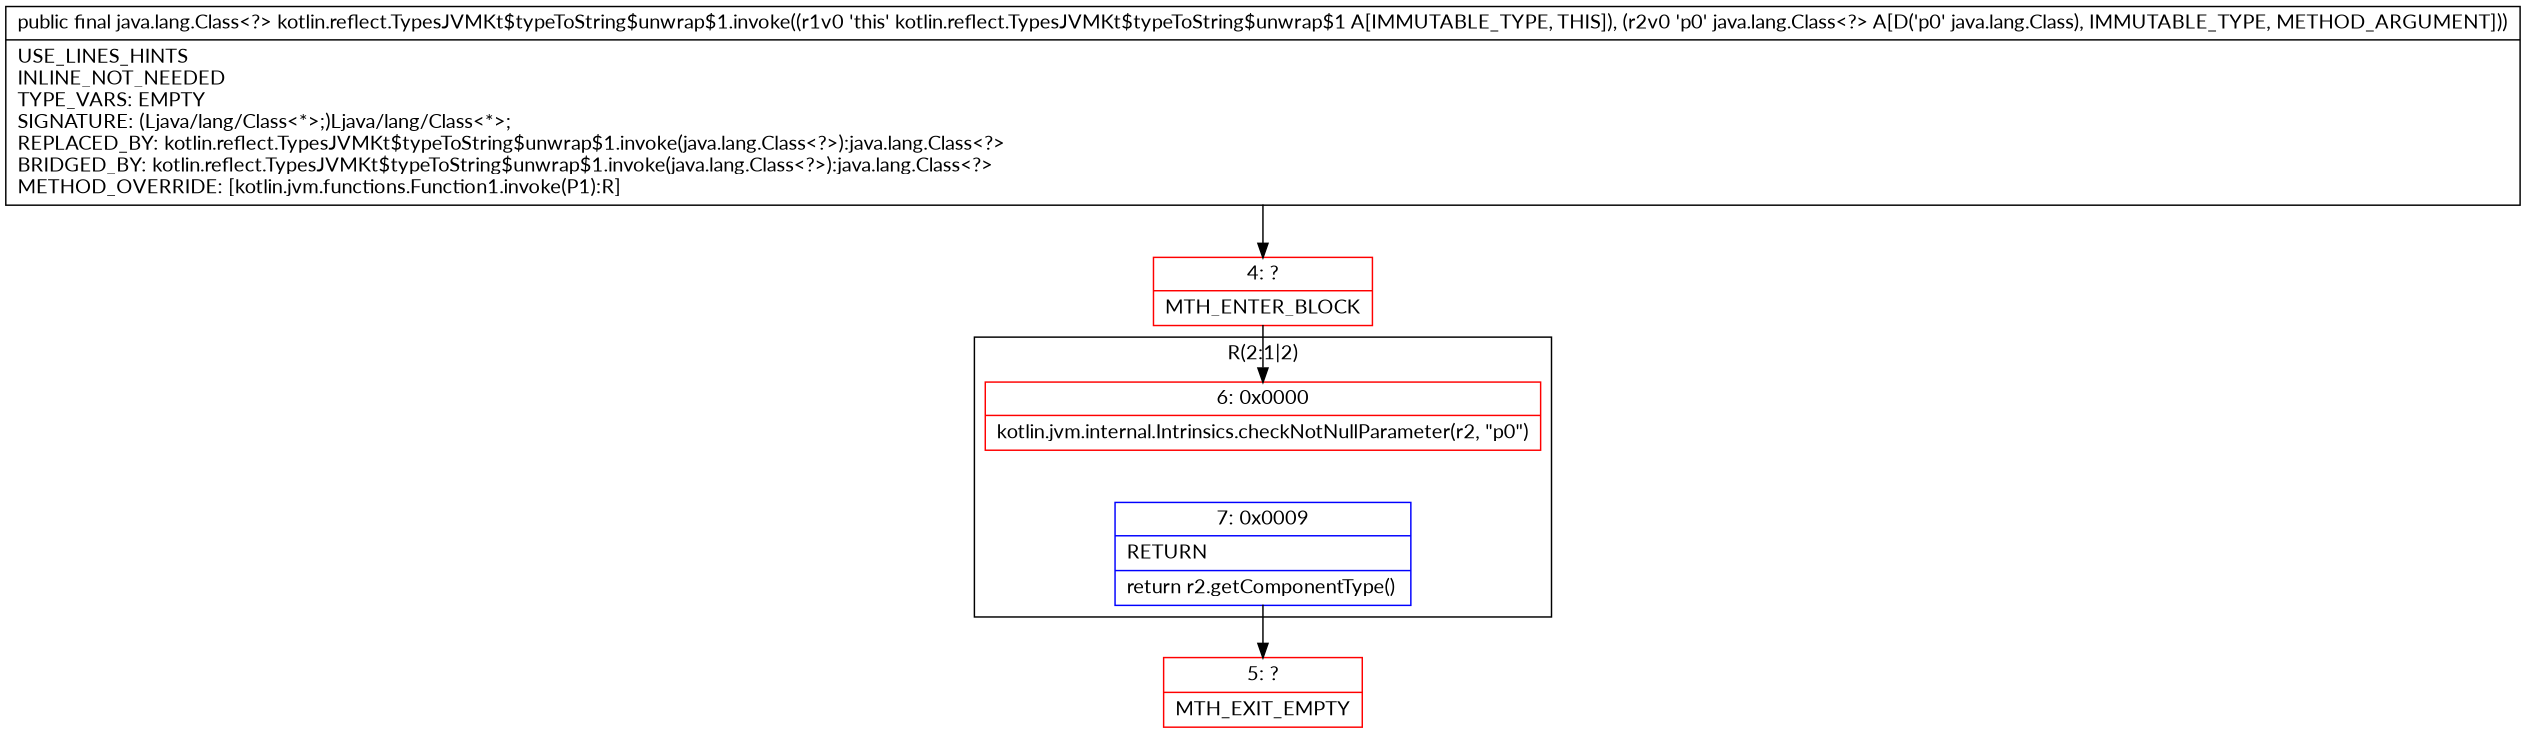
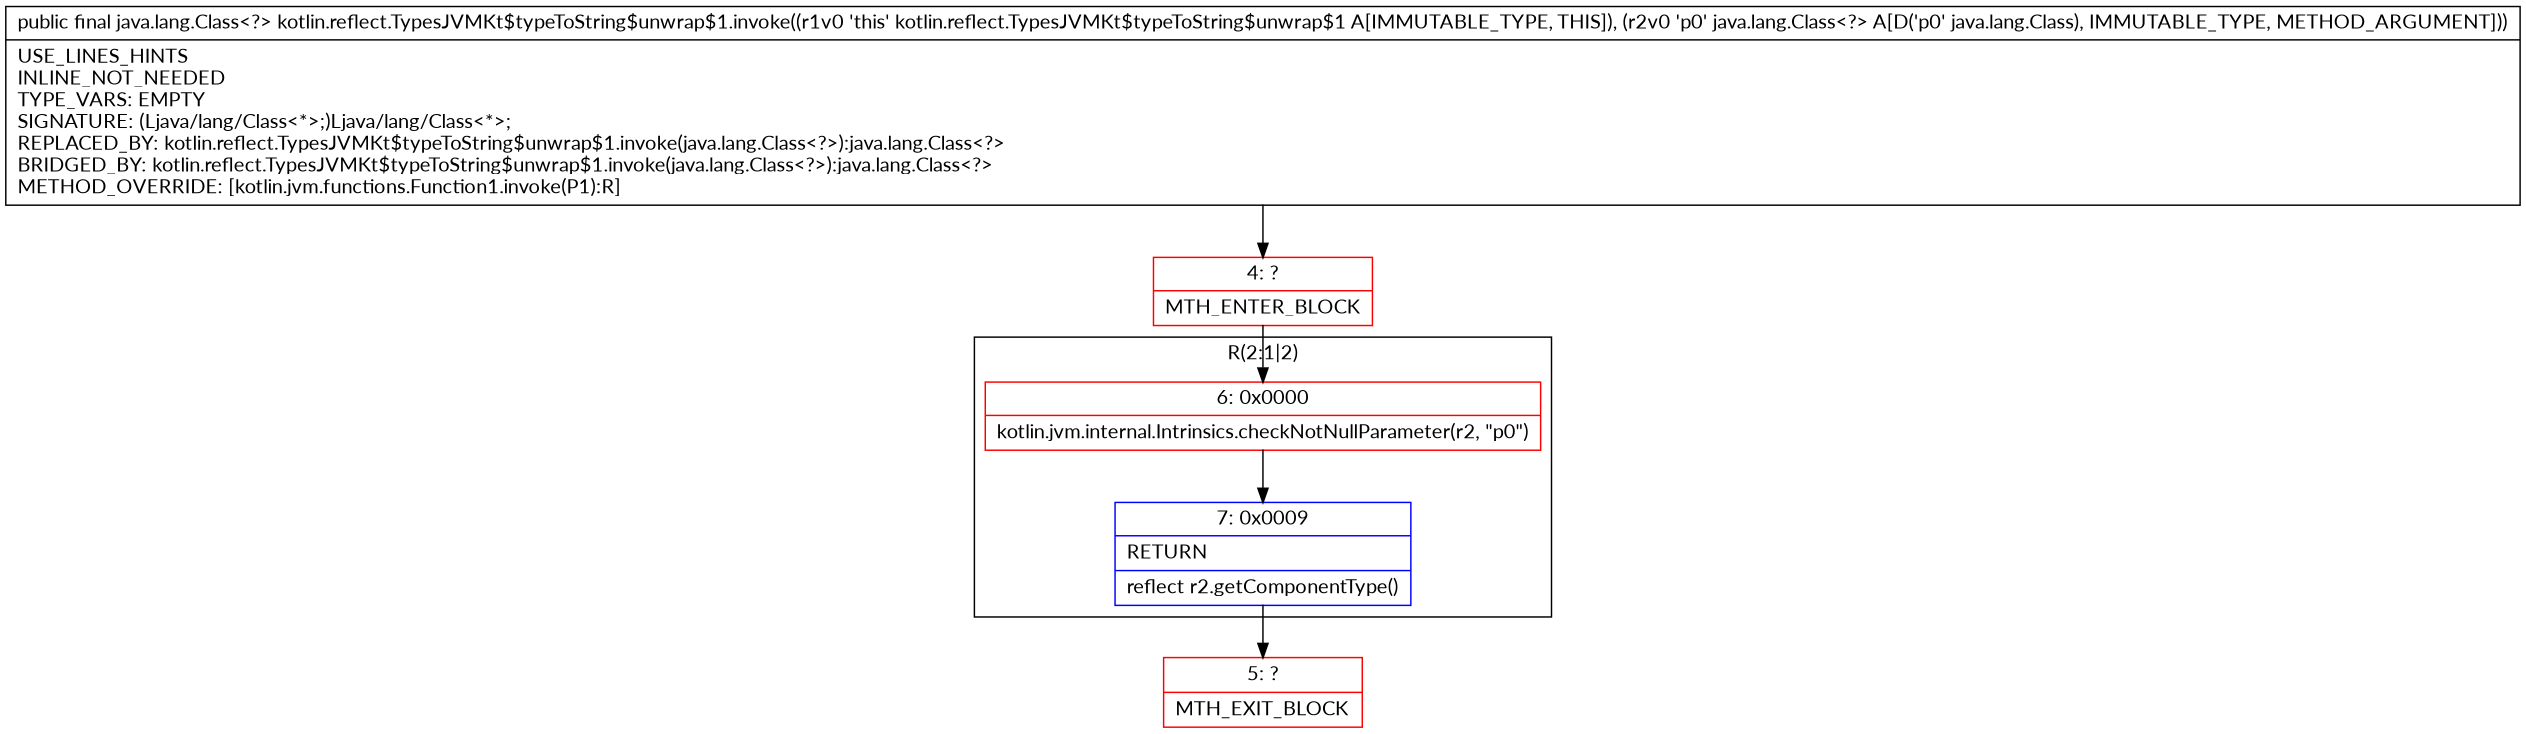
  digraph {
    fontname=Lato
    node [color=red fontname=Lato shape=record]
    edge [fontname=Lato]
    n1 [label="{6\:\ 0x0000|kotlin.jvm.internal.Intrinsics.checkNotNullParameter(r2, \"p0\")\l}"]
-   n2 [color=blue label="{7\:\ 0x0009|RETURN\l|return r2.getComponentType()\l}"]
-   n3 [label="{5\:\ ?|MTH_EXIT_EMPTY\l}"]
+   n2 [color=blue label="{7\:\ 0x0009|RETURN\l|reflect r2.getComponentType()\l}"]
+   n3 [label="{5\:\ ?|MTH_EXIT_BLOCK\l}"]
    n4 [label="{4\:\ ?|MTH_ENTER_BLOCK\l}"]
    n5 [label="{public final java.lang.Class\<?\> kotlin.reflect.TypesJVMKt$typeToString$unwrap$1.invoke((r1v0 'this' kotlin.reflect.TypesJVMKt$typeToString$unwrap$1 A[IMMUTABLE_TYPE, THIS]), (r2v0 'p0' java.lang.Class\<?\> A[D('p0' java.lang.Class), IMMUTABLE_TYPE, METHOD_ARGUMENT]))  | USE_LINES_HINTS\lINLINE_NOT_NEEDED\lTYPE_VARS: EMPTY\lSIGNATURE: (Ljava\/lang\/Class\<*\>;)Ljava\/lang\/Class\<*\>;\lREPLACED_BY: kotlin.reflect.TypesJVMKt$typeToString$unwrap$1.invoke(java.lang.Class\<?\>):java.lang.Class\<?\>\lBRIDGED_BY: kotlin.reflect.TypesJVMKt$typeToString$unwrap$1.invoke(java.lang.Class\<?\>):java.lang.Class\<?\>\lMETHOD_OVERRIDE: [kotlin.jvm.functions.Function1.invoke(P1):R]\l}" color=""]
    subgraph cluster_1 {
      label="R(2:1|2)"
      n1
      n2
    }
+   n1 -> n2
    n2 -> n3
    n4 -> n1
    n5 -> n4
  }
